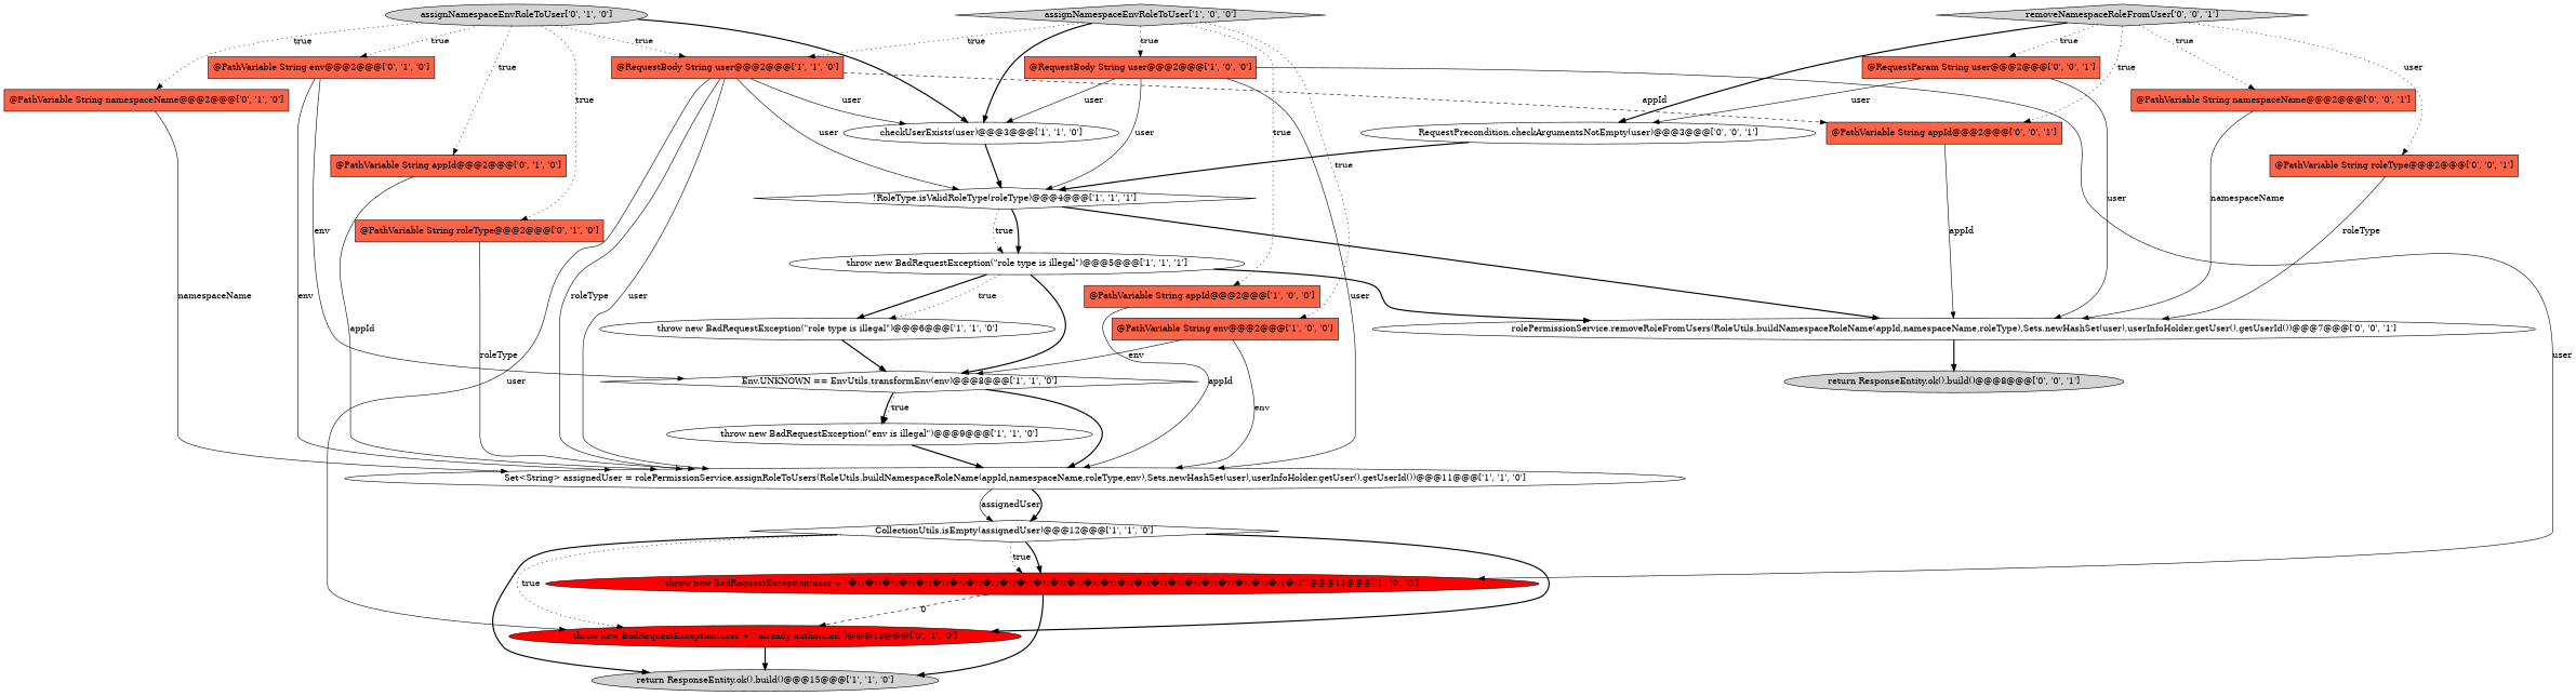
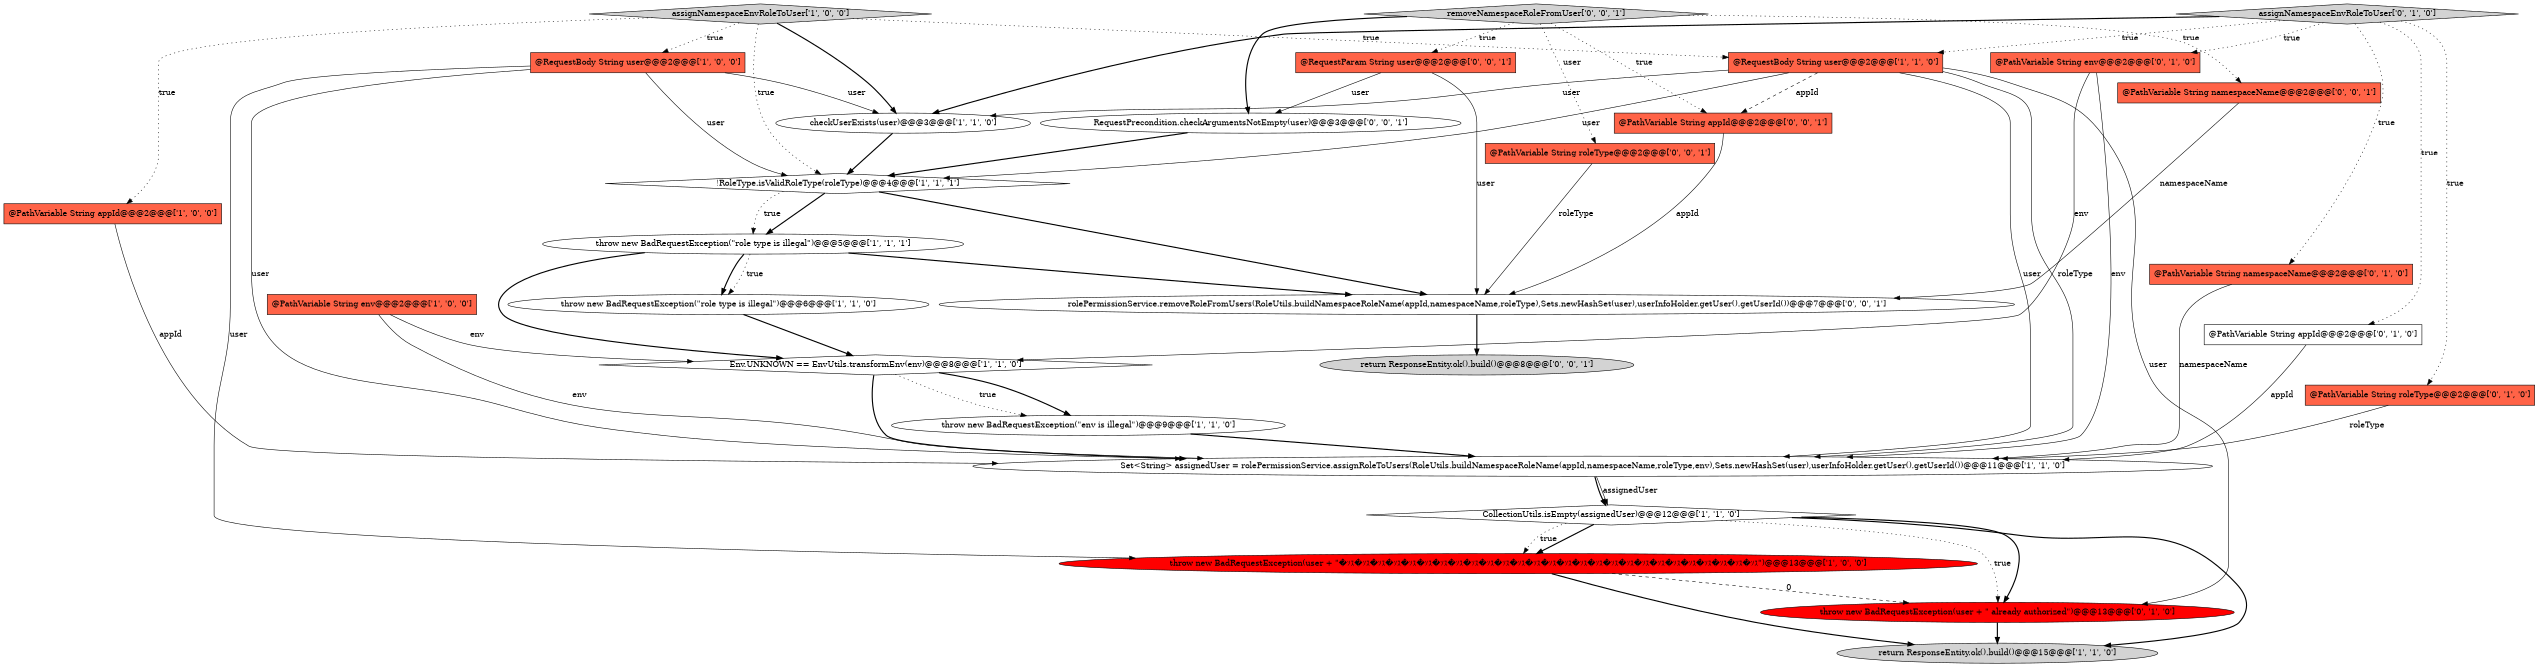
  digraph {
    fontname="DejaVu Serif"
    node [fillcolor=tomato fontname="DejaVu Serif" shape=box style=filled]
    edge [fontname="DejaVu Serif" style=solid]
    n1 [label="@PathVariable String env@@@2@@@['0', '1', '0']"]
    n2 [fillcolor=white label="Set<String> assignedUser = rolePermissionService.assignRoleToUsers(RoleUtils.buildNamespaceRoleName(appId,namespaceName,roleType,env),Sets.newHashSet(user),userInfoHolder.getUser().getUserId())@@@11@@@['1', '1', '0']" shape=ellipse]
    n3 [fillcolor=white label="Env.UNKNOWN == EnvUtils.transformEnv(env)@@@8@@@['1', '1', '0']" shape=diamond]
    n4 [fillcolor=white label="CollectionUtils.isEmpty(assignedUser)@@@12@@@['1', '1', '0']" shape=diamond]
    n5 [fillcolor=white label="throw new BadRequestException(\"env is illegal\")@@@9@@@['1', '1', '0']" shape=ellipse]
    n6 [fillcolor=red label="throw new BadRequestException(user + \"�ｿｽ�ｿｽ�ｿｽ�ｿｽ�ｿｽ�ｿｽ�ｿｽ�ｿｽ�ｿｽ�ｿｽ�ｿｽ�ｿｽ�ｿｽ�ｿｽ�ｿｽ�ｿｽ�ｿｽ�ｿｽ�ｿｽ�ｿｽ�ｿｽ�ｿｽ�ｿｽ�ｿｽ�ｿｽ�ｿｽ�ｿｽ\")@@@13@@@['1', '0', '0']" shape=ellipse]
    n7 [fillcolor=lightgray label="return ResponseEntity.ok().build()@@@15@@@['1', '1', '0']" shape=ellipse]
    n8 [fillcolor=red label="throw new BadRequestException(user + \" already authorized\")@@@13@@@['0', '1', '0']" shape=ellipse]
    n9 [fillcolor=white label="RequestPrecondition.checkArgumentsNotEmpty(user)@@@3@@@['0', '0', '1']" shape=ellipse]
    n10 [fillcolor=white label="!RoleType.isValidRoleType(roleType)@@@4@@@['1', '1', '1']" shape=diamond]
    n11 [fillcolor=white label="rolePermissionService.removeRoleFromUsers(RoleUtils.buildNamespaceRoleName(appId,namespaceName,roleType),Sets.newHashSet(user),userInfoHolder.getUser().getUserId())@@@7@@@['0', '0', '1']" shape=ellipse]
    n12 [fillcolor=white label="throw new BadRequestException(\"role type is illegal\")@@@5@@@['1', '1', '1']" shape=ellipse]
    n13 [label="@RequestParam String user@@@2@@@['0', '0', '1']"]
    n14 [fillcolor=lightgray label="return ResponseEntity.ok().build()@@@8@@@['0', '0', '1']" shape=ellipse]
    n15 [label="@RequestBody String user@@@2@@@['1', '1', '0']"]
    n16 [label="@PathVariable String appId@@@2@@@['0', '0', '1']"]
    n17 [fillcolor=white label="checkUserExists(user)@@@3@@@['1', '1', '0']" shape=ellipse]
    n18 [label="@PathVariable String namespaceName@@@2@@@['0', '1', '0']"]
    n19 [label="@RequestBody String user@@@2@@@['1', '0', '0']"]
-   n20 [label="@PathVariable String appId@@@2@@@['0', '1', '0']"]
+   n20 [fillcolor=white label="@PathVariable String appId@@@2@@@['0', '1', '0']"]
    n21 [fillcolor=white label="throw new BadRequestException(\"role type is illegal\")@@@6@@@['1', '1', '0']" shape=ellipse]
-   n22 [fillcolor=lightgray label="assignNamespaceEnvRoleToUser['0', '1', '0']" shape=ellipse]
+   n22 [fillcolor=lightgray label="assignNamespaceEnvRoleToUser['0', '1', '0']" shape=diamond]
    n23 [label="@PathVariable String roleType@@@2@@@['0', '1', '0']"]
    n24 [fillcolor=lightgray label="removeNamespaceRoleFromUser['0', '0', '1']" shape=diamond]
    n25 [label="@PathVariable String namespaceName@@@2@@@['0', '0', '1']"]
    n26 [label="@PathVariable String roleType@@@2@@@['0', '0', '1']"]
    n27 [label="@PathVariable String env@@@2@@@['1', '0', '0']"]
    n28 [fillcolor=lightgray label="assignNamespaceEnvRoleToUser['1', '0', '0']" shape=diamond]
    n29 [label="@PathVariable String appId@@@2@@@['1', '0', '0']"]
    n1 -> n2 [label=env]
    n1 -> n3 [label=env]
    n2 -> n4 [label=assignedUser]
    n2 -> n4 [style=bold]
    n3 -> n2 [style=bold]
    n3 -> n5 [label=true style=dotted]
    n3 -> n5 [style=bold]
    n4 -> n6 [style=bold]
    n4 -> n6 [label=true style=dotted]
    n4 -> n7 [style=bold]
    n4 -> n8 [style=bold]
    n4 -> n8 [label=true style=dotted]
    n5 -> n2 [style=bold]
    n6 -> n7 [style=bold]
    n6 -> n8 [label=0 style=dashed]
    n8 -> n7 [style=bold]
    n9 -> n10 [style=bold]
    n10 -> n11 [style=bold]
    n10 -> n12 [style=bold]
    n10 -> n12 [label=true style=dotted]
    n11 -> n14 [style=bold]
    n12 -> n3 [style=bold]
    n12 -> n11 [style=bold]
    n12 -> n21 [style=bold]
    n12 -> n21 [label=true style=dotted]
    n13 -> n9 [label=user]
    n13 -> n11 [label=user]
    n15 -> n2 [label=user]
    n15 -> n2 [label=roleType]
    n15 -> n8 [label=user]
    n15 -> n10 [label=user]
    n15 -> n16 [label=appId style=dashed]
    n15 -> n17 [label=user]
    n16 -> n11 [label=appId]
    n17 -> n10 [style=bold]
    n18 -> n2 [label=namespaceName]
    n19 -> n2 [label=user]
    n19 -> n6 [label=user]
    n19 -> n10 [label=user]
    n19 -> n17 [label=user]
    n20 -> n2 [label=appId]
    n21 -> n3 [style=bold]
    n22 -> n1 [label=true style=dotted]
    n22 -> n15 [label=true style=dotted]
    n22 -> n17 [style=bold]
    n22 -> n18 [label=true style=dotted]
    n22 -> n20 [label=true style=dotted]
    n22 -> n23 [label=true style=dotted]
    n23 -> n2 [label=roleType]
    n24 -> n9 [style=bold]
    n24 -> n13 [label=true style=dotted]
    n24 -> n16 [label=true style=dotted]
    n24 -> n25 [label=true style=dotted]
    n24 -> n26 [label=user style=dotted]
    n25 -> n11 [label=namespaceName]
    n26 -> n11 [label=roleType]
    n27 -> n2 [label=env]
    n27 -> n3 [label=env]
    n28 -> n15 [label=true style=dotted]
    n28 -> n17 [style=bold]
    n28 -> n19 [label=true style=dotted]
-   n28 -> n27 [label=true style=dotted]
+   n28 -> n10 [label=true style=dotted]
    n28 -> n29 [label=true style=dotted]
    n29 -> n2 [label=appId]
  }
